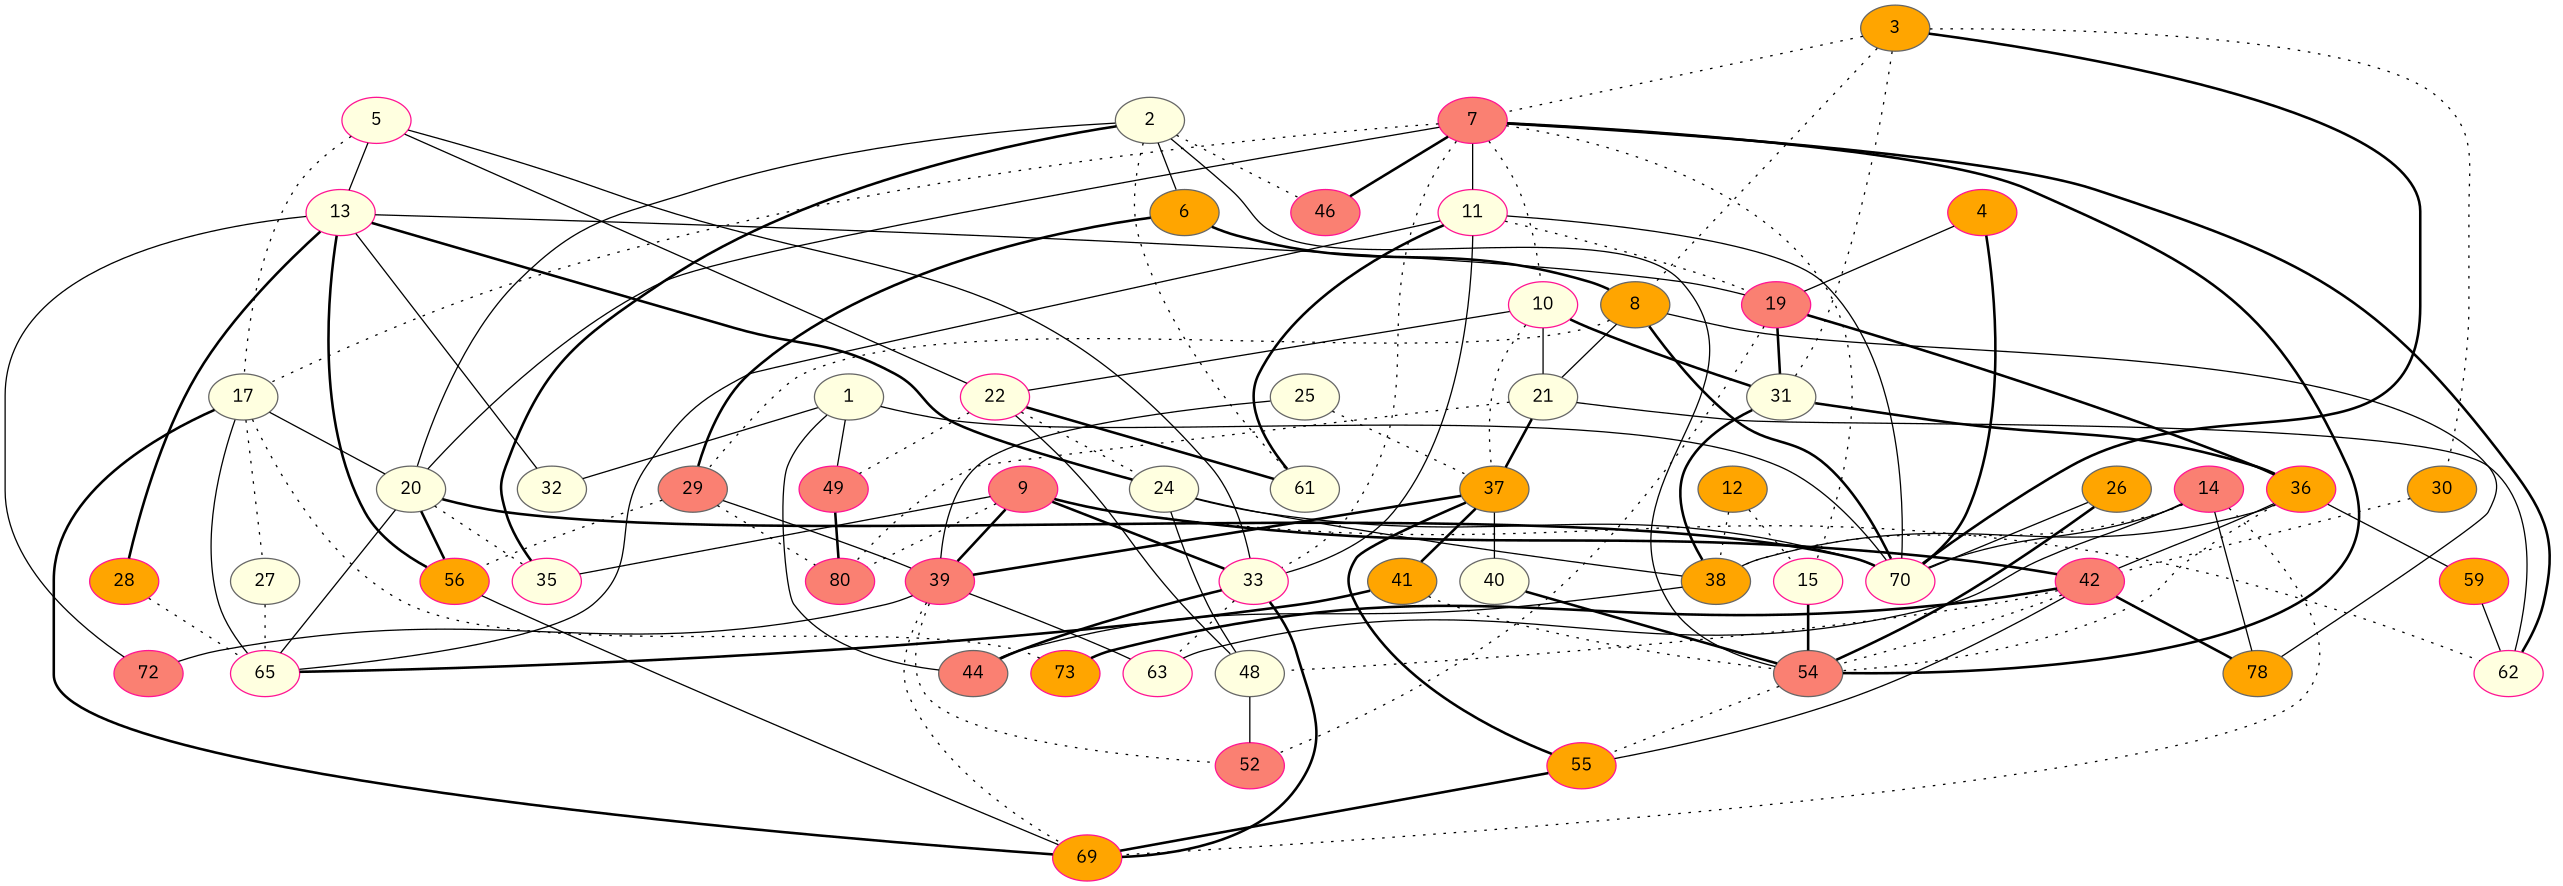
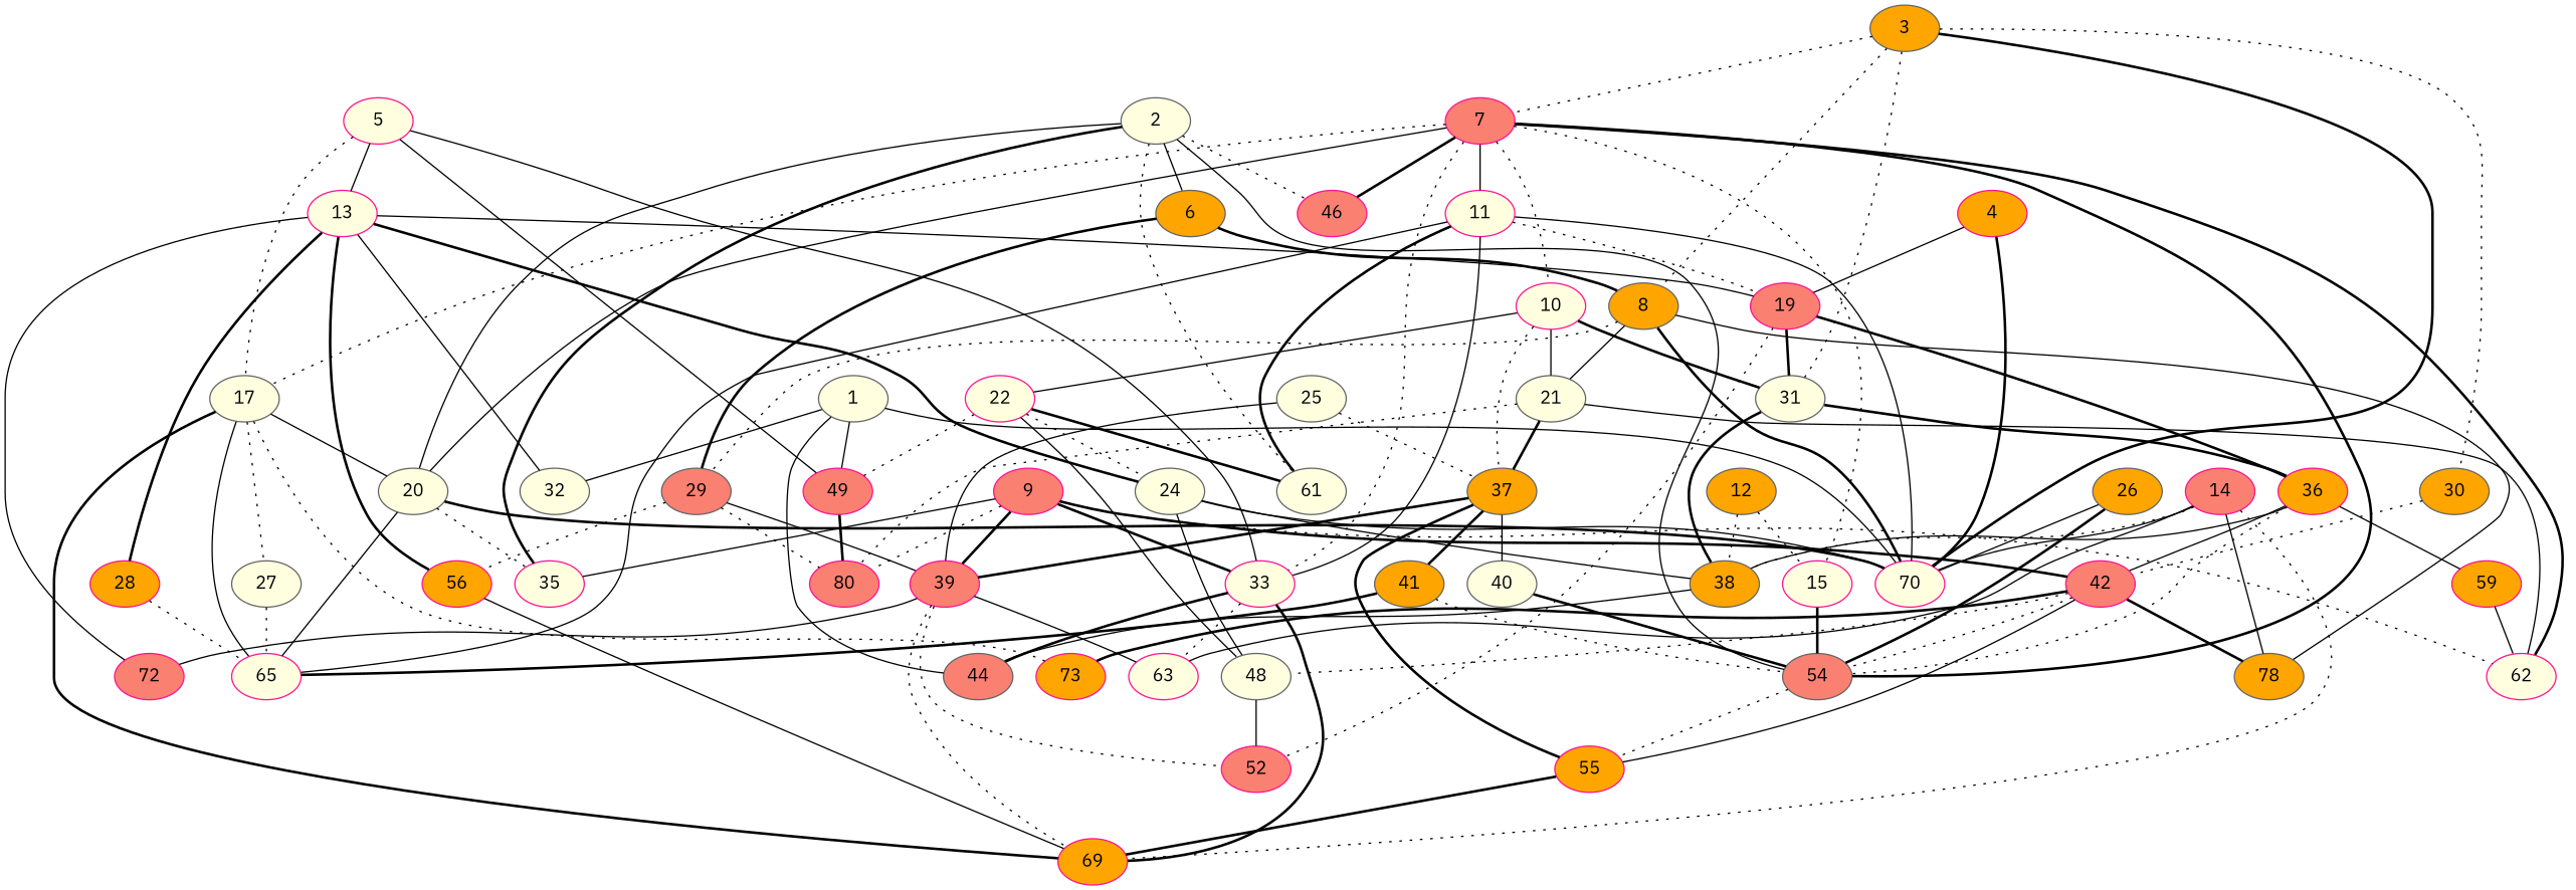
  graph {
    fontname="IBM Plex Sans"
    node [color=deeppink fillcolor=lightyellow fontname="IBM Plex Sans" style=filled]
    edge [fontname="IBM Plex Sans" style=solid]
    1 [color=gray40]
    32 [color=gray40]
    44 [color=gray40 fillcolor=salmon]
    49 [fillcolor=salmon]
    70 [super="+75"]
    80 [fillcolor=salmon]
    2 [color=gray40 super="+16"]
    6 [color=gray40 fillcolor=orange]
    20 [color=gray40 super="+53"]
    35
    46 [fillcolor=salmon]
    54 [color=gray40 fillcolor=salmon super="+57"]
    61 [color=gray40]
    8 [color=gray40 fillcolor=orange super="+81"]
    29 [color=gray40 fillcolor=salmon super="+77"]
    65 [super="+79"]
    56 [fillcolor=orange]
    55 [fillcolor=orange]
    7 [fillcolor=salmon super="+66"]
    17 [color=gray40 super="+18"]
    33 [super="+43"]
    10
    11 [super="+45"]
    15
    62
    3 [color=gray40 fillcolor=orange]
    30 [color=gray40 fillcolor=orange]
    31 [color=gray40 super="+71"]
    21 [color=gray40 super="+23"]
    78 [color=gray40 fillcolor=orange]
    42 [fillcolor=salmon super="+64"]
    38 [color=gray40 fillcolor=orange super="+68"]
    36 [fillcolor=orange super="+67"]
    19 [fillcolor=salmon super="+60"]
    52 [fillcolor=salmon]
    4 [fillcolor=orange]
    5 [super="+34"]
    13
    22 [super="+74"]
    24 [color=gray40]
    28 [fillcolor=orange]
    72 [fillcolor=salmon]
    69 [fillcolor=orange super="+82"]
    27 [color=gray40]
    73 [fillcolor=orange]
    48 [color=gray40 super="+51"]
    63
    39 [fillcolor=salmon super="+58"]
    37 [color=gray40 fillcolor=orange super="+47"]
    9 [fillcolor=salmon super="+50"]
    40 [color=gray40]
    41 [color=gray40 fillcolor=orange]
    12 [color=gray40 fillcolor=orange]
    14 [fillcolor=salmon super="+76"]
    59 [fillcolor=orange]
    25 [color=gray40]
    26 [color=gray40 fillcolor=orange]
    1 -- 32
    1 -- 44
    1 -- 49
    1 -- 70
    49 -- 80 [style=bold]
    2 -- 6
    2 -- 20
    2 -- 35 [style=bold]
    2 -- 46 [style=dotted]
    2 -- 54
    2 -- 61 [style=dotted]
    6 -- 8 [style=bold]
    6 -- 29 [style=bold]
    20 -- 70 [style=bold]
    20 -- 35 [style=dotted]
    20 -- 65
-   20 -- 56 [style=bold]
    54 -- 55 [style=dotted]
    8 -- 70 [style=bold weight=2]
    8 -- 29 [style=dotted]
    8 -- 21
    8 -- 78
    29 -- 80 [style=dotted]
    29 -- 56 [style=dotted]
    29 -- 39
    56 -- 69
    55 -- 69 [style=bold]
    7 -- 20
    7 -- 46 [style=bold]
    7 -- 54 [style=bold]
    7 -- 17 [style=dotted]
    7 -- 33 [style=dotted weight=2]
    7 -- 10 [style=dotted]
    7 -- 11
    7 -- 15 [style=dotted]
    7 -- 62 [style=bold]
    17 -- 20
    17 -- 65
    17 -- 69 [style=bold]
    17 -- 27 [style=dotted]
    17 -- 73 [style=dotted]
    33 -- 44 [style=bold]
    33 -- 69 [style=bold]
    33 -- 63 [style=dotted]
    10 -- 31 [style=bold]
    10 -- 21
    10 -- 22
    10 -- 37 [style=dotted]
    11 -- 70
    11 -- 61 [style=bold]
    11 -- 65
    11 -- 33
    11 -- 19 [style=dotted]
    15 -- 54 [style=bold]
    3 -- 70 [style=bold]
    3 -- 8 [style=dotted]
    3 -- 7 [style=dotted]
    3 -- 30 [style=dotted]
    3 -- 31 [style=dotted]
    30 -- 42 [style=dotted weight=2]
    31 -- 38 [style=bold]
    31 -- 36 [style=bold]
    21 -- 80 [style=dotted]
    21 -- 62
    21 -- 37 [style=bold]
    42 -- 54 [style=dotted]
    42 -- 55
    42 -- 78 [style=bold]
    42 -- 73 [style=bold]
    42 -- 48 [style=dotted]
    38 -- 44
    36 -- 54 [style=dotted]
    36 -- 42
    36 -- 38 [weight=2]
    36 -- 59
    19 -- 31 [style=bold]
    19 -- 36 [style=bold]
    19 -- 52 [style=dotted]
    4 -- 70 [style=bold]
    4 -- 19
    5 -- 17 [style=dotted]
    5 -- 33
    5 -- 13 [weight=2]
-   5 -- 22
+   5 -- 49
    13 -- 32
    13 -- 56 [style=bold]
    13 -- 19
    13 -- 24 [style=bold]
    13 -- 28 [style=bold]
    13 -- 72
    22 -- 49 [style=dotted]
    22 -- 61 [style=bold]
    22 -- 24 [style=dotted]
    22 -- 48
    24 -- 70
    24 -- 38
    24 -- 48
    28 -- 65 [style=dotted weight=2]
    27 -- 65 [style=dotted weight=2]
    48 -- 52
    39 -- 52 [style=dotted]
    39 -- 72
    39 -- 69 [style=dotted]
    39 -- 63
    37 -- 55 [style=bold]
    37 -- 39 [style=bold]
    37 -- 40
    37 -- 41 [style=bold]
    9 -- 80 [style=dotted]
    9 -- 35
    9 -- 33 [style=bold]
    9 -- 62 [style=dotted]
    9 -- 42 [style=bold]
    9 -- 39 [style=bold]
    40 -- 54 [style=bold]
    41 -- 54 [style=dotted]
    41 -- 65 [style=bold]
    12 -- 15 [style=dotted]
    12 -- 38 [style=dotted weight=2]
    14 -- 70
    14 -- 78
    14 -- 38 [style=dotted]
    14 -- 69 [style=dotted]
    14 -- 63
    59 -- 62
    25 -- 39
    25 -- 37 [style=dotted]
    26 -- 70
    26 -- 54 [style=bold]
  }
